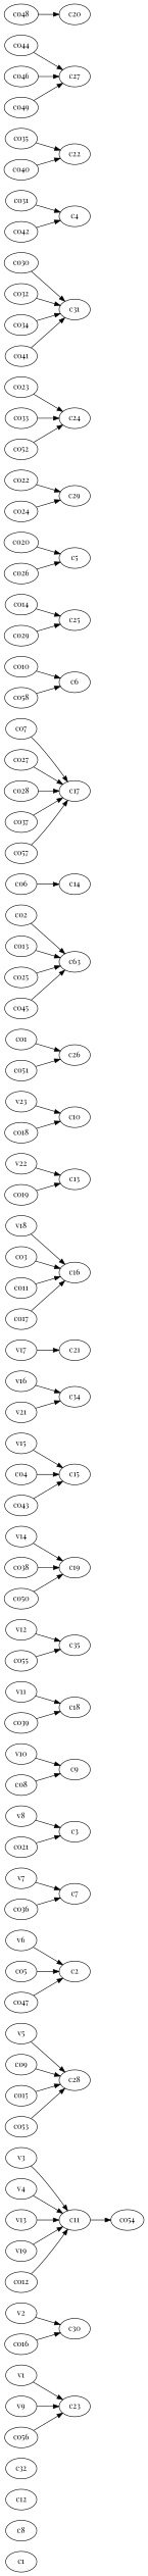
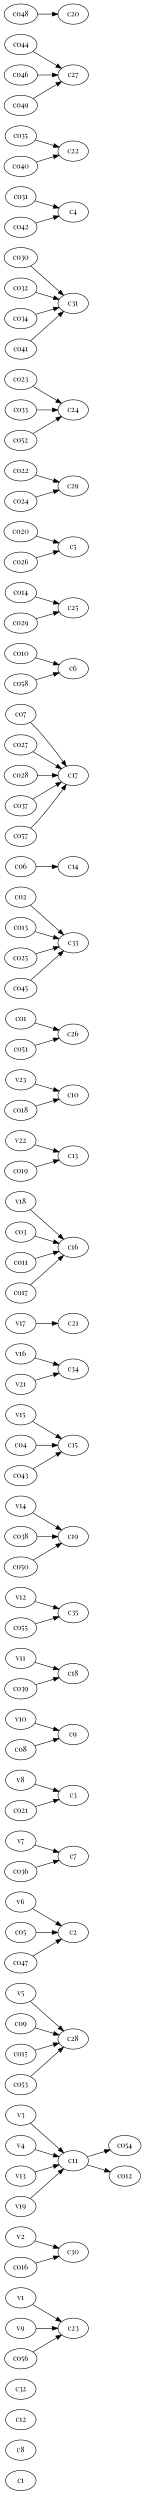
  strict digraph {
    fontname="Playfair Display"
    rankdir=LR
    node [fontname="Playfair Display"]
    edge [fontname="Playfair Display" weight=1]
    c1
    c8
    c12
    c32
    v1
    c23
    v2
    c30
    v3
    c11
    co54
    v4
    v5
    c28
    v6
    c2
    v7
    c7
    v8
    c3
    v9
    v10
    c9
    v11
    c18
    v12
    c35
    v13
    v14
    c19
    v15
    c15
    v16
    c34
    v17
    c21
    v18
    c16
    v19
    v21
    v22
    c13
    v23
    c10
    co1
    c26
    co2
-   c33 [label=c63]
+   c33
    co3
    co4
    co5
    co6
    c14
    co7
    c17
    co8
    co9
    co10
    c6
    co11
    co12
    co13
    co14
    c25
    co15
    co16
    co17
    co18
    co19
    co20
    c5
    co21
    co22
    c29
    co23
    c24
    co24
    co25
    co26
    co27
    co28
    co29
    co30
    c31
    co31
    c4
    co32
    co33
    co34
    co35
    c22
    co36
    co37
    co38
    co39
    co40
    co41
    co42
    co43
    co44
    c27
    co45
    co46
    co47
    co48
    c20
    co49
    co50
    co51
    co52
    co53
    co55
    co56
    co57
    co58
    v1 -> c23
    v2 -> c30
    v3 -> c11
    c11 -> co54
    v4 -> c11
    v5 -> c28
    v6 -> c2
    v7 -> c7
    v8 -> c3
    v9 -> c23
    v10 -> c9
    v11 -> c18
    v12 -> c35
    v13 -> c11
    v14 -> c19
    v15 -> c15
    v16 -> c34
    v17 -> c21
    v18 -> c16
    v19 -> c11
    v21 -> c34
    v22 -> c13
    v23 -> c10
    co1 -> c26
    co2 -> c33
    co3 -> c16
    co4 -> c15
    co5 -> c2
    co6 -> c14
    co7 -> c17
    co8 -> c9
    co9 -> c28
    co10 -> c6
    co11 -> c16
-   co12 -> c11
+   c11 -> co12
    co13 -> c33
    co14 -> c25
    co15 -> c28
    co16 -> c30
    co17 -> c16
    co18 -> c10
    co19 -> c13
    co20 -> c5
    co21 -> c3
    co22 -> c29
    co23 -> c24
    co24 -> c29
    co25 -> c33
    co26 -> c5
    co27 -> c17
    co28 -> c17
    co29 -> c25
    co30 -> c31
    co31 -> c4
    co32 -> c31
    co33 -> c24
    co34 -> c31
    co35 -> c22
    co36 -> c7
    co37 -> c17
    co38 -> c19
    co39 -> c18
    co40 -> c22
    co41 -> c31
    co42 -> c4
    co43 -> c15
    co44 -> c27
    co45 -> c33
    co46 -> c27
    co47 -> c2
    co48 -> c20
    co49 -> c27
    co50 -> c19
    co51 -> c26
    co52 -> c24
    co53 -> c28
    co55 -> c35
    co56 -> c23
    co57 -> c17
    co58 -> c6
  }
